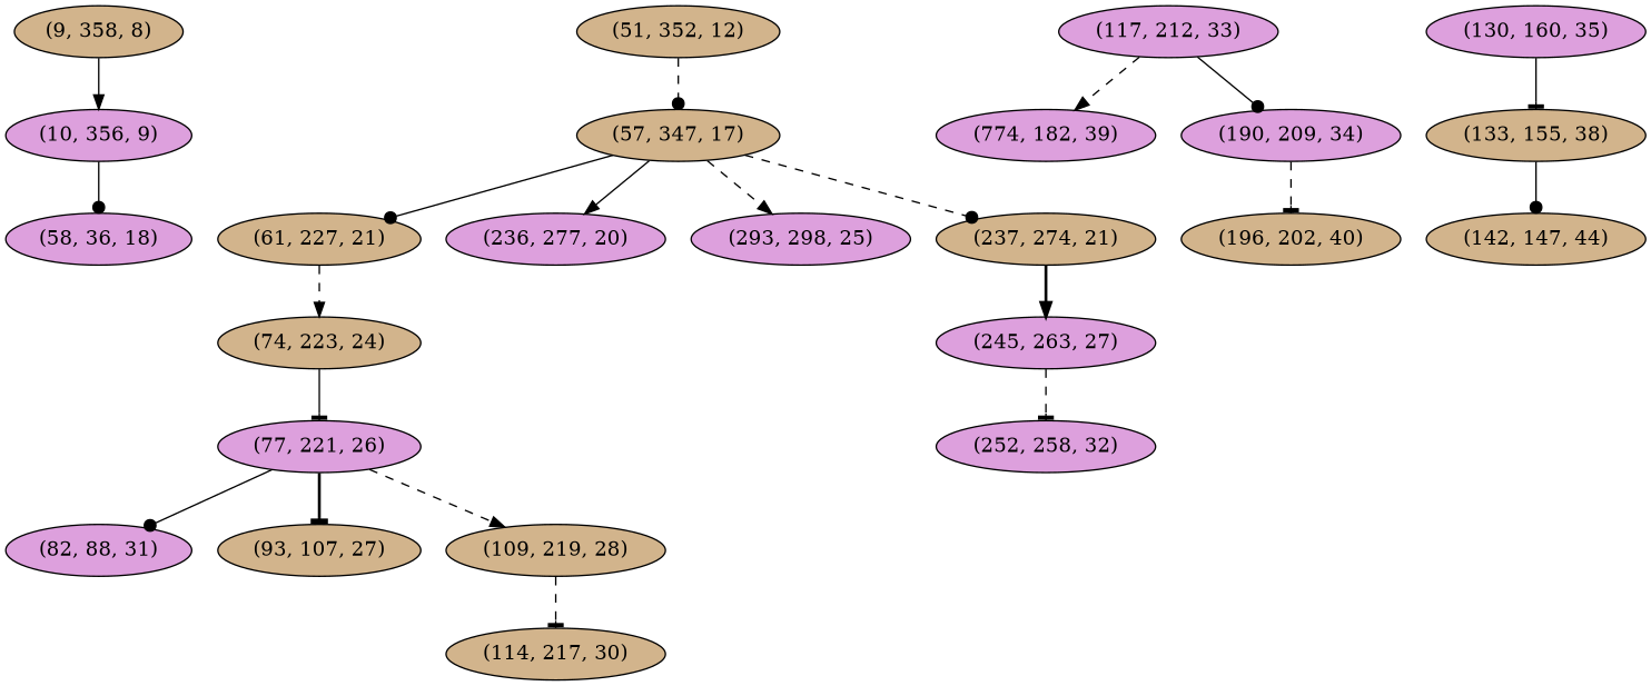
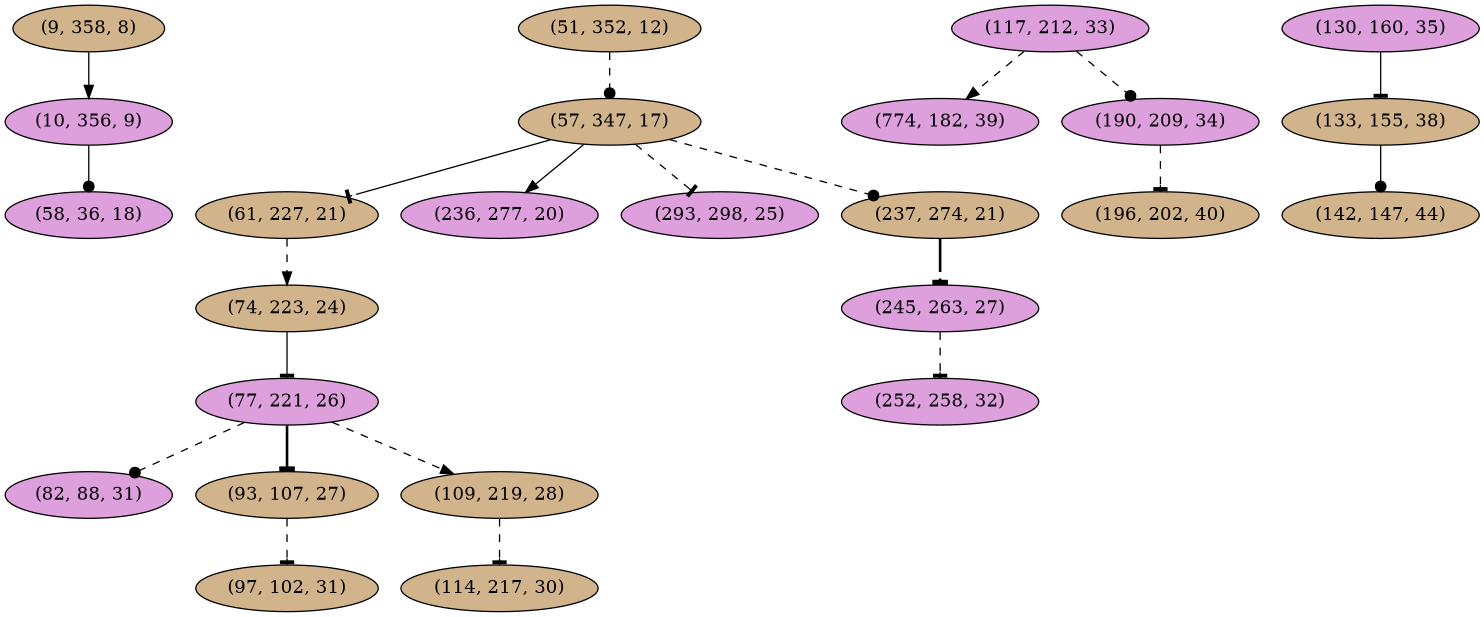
  digraph {
    node [fillcolor=tan style=filled]
    edge [arrowhead=tee style=dashed]
    "(10, 356, 9)" [fillcolor=plum]
    "(9, 358, 8)"
    n3 [fillcolor=plum label="(58, 36, 18)"]
    "(51, 352, 12)"
    "(57, 347, 17)"
    "(61, 227, 21)"
    "(236, 277, 20)" [fillcolor=plum]
    "(293, 298, 25)" [fillcolor=plum]
    "(237, 274, 21)"
    "(74, 223, 24)"
    "(77, 221, 26)" [fillcolor=plum]
    "(82, 88, 31)" [fillcolor=plum]
    "(93, 107, 27)"
    "(109, 219, 28)"
+   "(97, 102, 31)"
    "(114, 217, 30)"
    "(117, 212, 33)" [fillcolor=plum]
    n18 [fillcolor=plum label="(774, 182, 39)"]
    "(190, 209, 34)" [fillcolor=plum]
    "(130, 160, 35)" [fillcolor=plum]
    "(133, 155, 38)"
    "(196, 202, 40)"
    "(142, 147, 44)"
    "(245, 263, 27)" [fillcolor=plum]
    "(252, 258, 32)" [fillcolor=plum]
    "(10, 356, 9)" -> n3 [arrowhead=dot style=solid]
    "(9, 358, 8)" -> "(10, 356, 9)" [arrowhead=normal style=solid]
    "(51, 352, 12)" -> "(57, 347, 17)" [arrowhead=dot]
-   "(57, 347, 17)" -> "(61, 227, 21)" [arrowhead=dot style=solid]
+   "(57, 347, 17)" -> "(61, 227, 21)" [style=solid]
    "(57, 347, 17)" -> "(236, 277, 20)" [arrowhead=normal style=solid]
-   "(57, 347, 17)" -> "(293, 298, 25)" [arrowhead=normal]
+   "(57, 347, 17)" -> "(293, 298, 25)"
    "(57, 347, 17)" -> "(237, 274, 21)" [arrowhead=dot]
    "(61, 227, 21)" -> "(74, 223, 24)" [arrowhead=normal]
-   "(237, 274, 21)" -> "(245, 263, 27)" [arrowhead=normal style=bold]
+   "(237, 274, 21)" -> "(245, 263, 27)" [style=bold]
    "(74, 223, 24)" -> "(77, 221, 26)" [style=solid]
-   "(77, 221, 26)" -> "(82, 88, 31)" [arrowhead=dot style=solid]
+   "(77, 221, 26)" -> "(82, 88, 31)" [arrowhead=dot]
    "(77, 221, 26)" -> "(93, 107, 27)" [style=bold]
    "(77, 221, 26)" -> "(109, 219, 28)" [arrowhead=normal]
+   "(93, 107, 27)" -> "(97, 102, 31)"
    "(109, 219, 28)" -> "(114, 217, 30)"
    "(117, 212, 33)" -> n18 [arrowhead=normal]
-   "(117, 212, 33)" -> "(190, 209, 34)" [arrowhead=dot style=solid]
+   "(117, 212, 33)" -> "(190, 209, 34)" [arrowhead=dot]
    "(190, 209, 34)" -> "(196, 202, 40)"
    "(130, 160, 35)" -> "(133, 155, 38)" [style=solid]
    "(133, 155, 38)" -> "(142, 147, 44)" [arrowhead=dot style=solid]
    "(245, 263, 27)" -> "(252, 258, 32)"
  }
